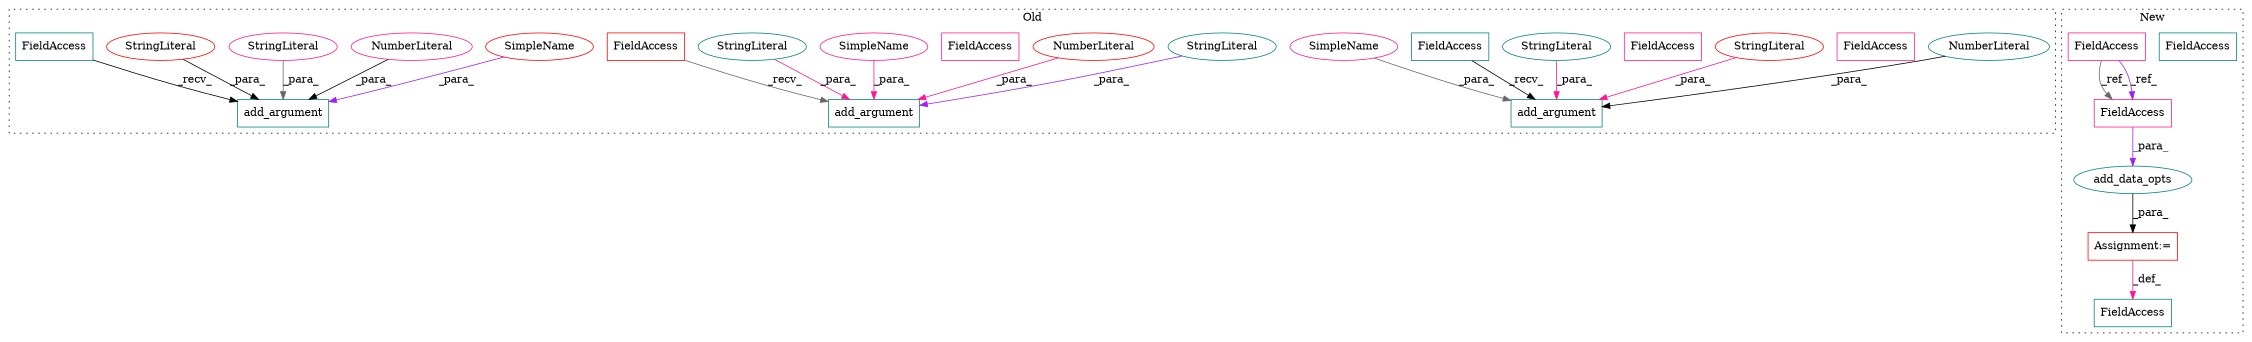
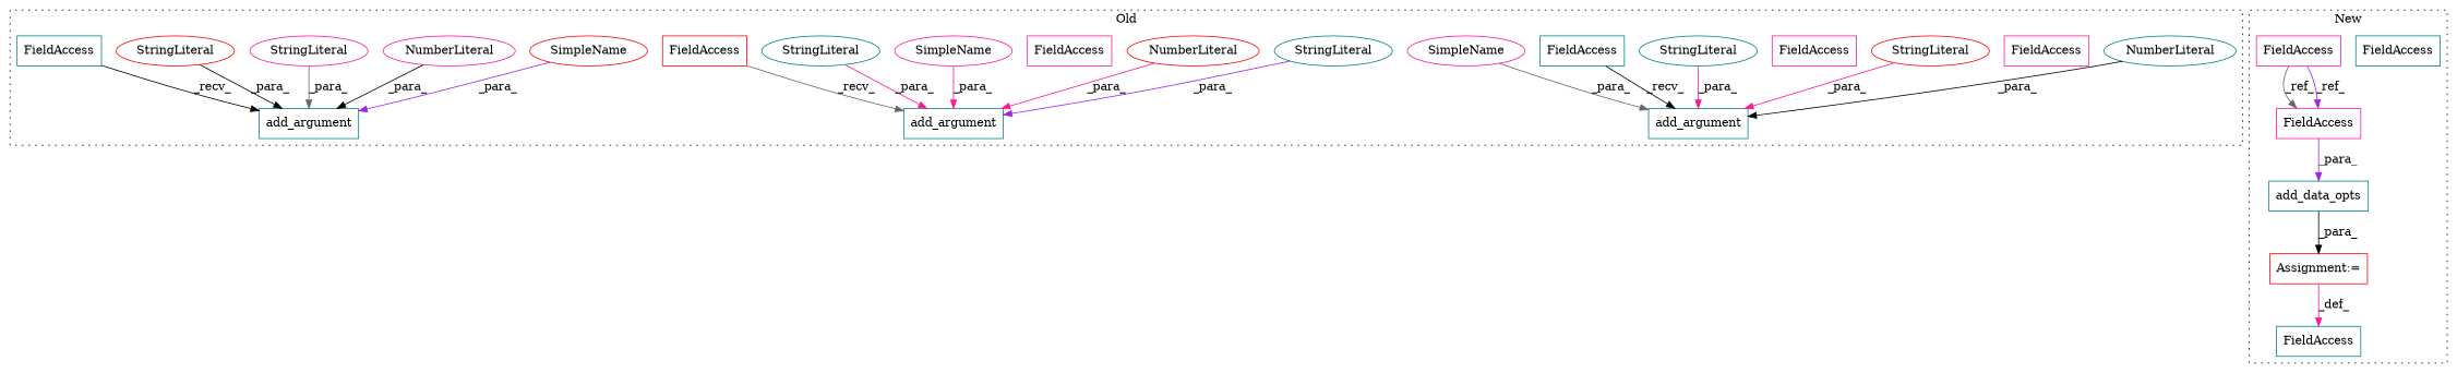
  digraph {
    node [a=22 l=6 s=747 shape=box color=teal]
    edge [color=black]
    n1 [a=32 l="13,1" label=add_argument s="754,876"]
    n2 [a=34 l=2 label=NumberLiteral s=784 shape=ellipse]
    n3 [label=FieldAccess color=deeppink]
    n4 [a=32 l="13,1" label=add_argument s="619,740"]
    n5 [a=34 l=1 label=NumberLiteral s=649 shape=ellipse color=red]
    n6 [label=FieldAccess s=612 color=deeppink]
    n7 [a=45 l=85 label=StringLiteral s=791 shape=ellipse color=red]
    n8 [a=45 l=85 label=StringLiteral s=655 shape=ellipse]
    n9 [a=45 l=16 label=StringLiteral s=767 shape=ellipse]
    n10 [a=45 l=16 label=StringLiteral s=632 shape=ellipse]
    n11 [a=32 l="13,1" label=add_argument s="553,605"]
    n12 [a=34 l=5 label=NumberLiteral s=582 shape=ellipse color=deeppink]
    n13 [label=FieldAccess s=546 color=deeppink]
    n14 [a=45 l=15 label=StringLiteral s=566 shape=ellipse color=deeppink]
    n15 [a=45 l=13 label=StringLiteral s=592 shape=ellipse color=red]
    n16 [label=FieldAccess s=546]
    n17 [label=FieldAccess]
    n18 [label=FieldAccess s=612 color=red]
    n19 [a=42 l=3 label=SimpleName s=651 shape=ellipse color=deeppink]
    n20 [a=42 l=3 label=SimpleName s=588 shape=ellipse color=red]
    n21 [a=42 l=3 label=SimpleName s=787 shape=ellipse color=deeppink]
-   n22 [a=32 l="14,1" label=add_data_opts s="531,551" shape=ellipse]
+   n22 [a=32 l="14,1" label=add_data_opts s="531,551"]
    n23 [label=FieldAccess s=545]
    n24 [label=FieldAccess s=524]
    n25 [a=7 l=1 label="Assignment:=" s=530 color=red]
    n26 [label=FieldAccess s=443 color=deeppink]
    n27 [label=FieldAccess s=545 color=deeppink]
    subgraph cluster_1 {
      label=Old
      style=dotted
      n1
      n2
      n3
      n4
      n5
      n6
      n7
      n8
      n9
      n10
      n11
      n12
      n13
      n14
      n15
      n16
      n17
      n18
      n19
      n20
      n21
    }
    subgraph cluster_2 {
      label=New
      style=dotted
      n22
      n23
      n24
      n25
      n26
      n27
    }
    n2 -> n1 [label=_para_]
    n5 -> n4 [label=_para_ color=deeppink]
    n7 -> n1 [label=_para_ color=deeppink]
    n8 -> n4 [label=_para_ color=deeppink]
    n9 -> n1 [label=_para_ color=deeppink]
    n10 -> n4 [label=_para_ color=purple]
    n12 -> n11 [label=_para_]
    n14 -> n11 [label=_para_ color=gray40]
    n15 -> n11 [label=_para_]
    n16 -> n11 [label=_recv_]
    n17 -> n1 [label=_recv_]
    n18 -> n4 [label=_recv_ color=gray40]
    n19 -> n4 [label=_para_ color=deeppink]
    n20 -> n11 [label=_para_ color=purple]
    n21 -> n1 [label=_para_ color=gray40]
    n22 -> n25 [label=_para_]
    n25 -> n24 [label=_def_ color=deeppink]
    n26 -> n27 [label=_ref_ color=gray40]
    n26 -> n27 [label=_ref_ color=purple]
    n27 -> n22 [label=_para_ color=purple]
  }
